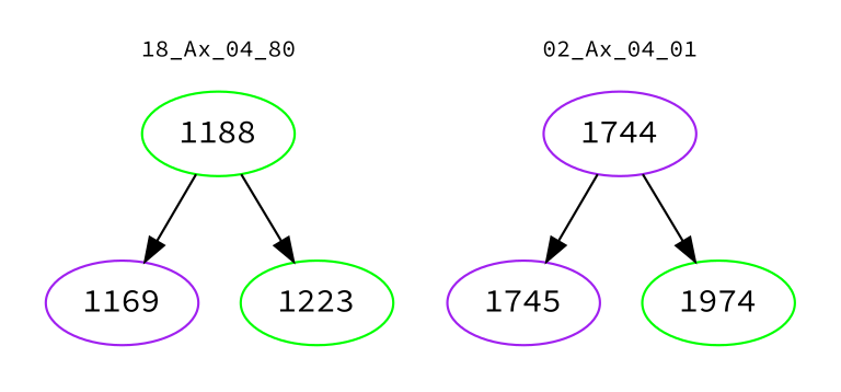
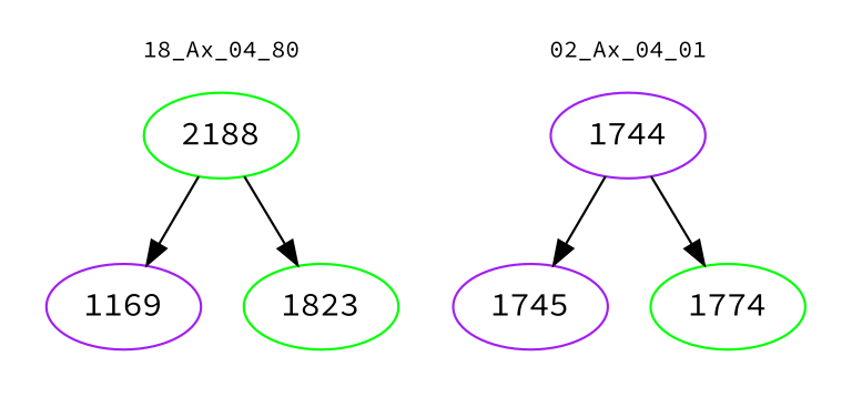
  digraph {
    fontname="Source Code Pro"
    node [color=green fontname="Source Code Pro"]
    edge [color=black fontname="Source Code Pro"]
-   n1 [label=1188]
+   n1 [label=2188]
    n2 [color=purple label=1169]
-   n3 [label=1223]
+   n3 [label=1823]
    n4 [color=purple label=1744]
    n5 [color=purple label=1745]
-   n6 [label=1974]
+   n6 [label=1774]
    subgraph cluster_1 {
      color=white
      fontsize=10
      label="18_Ax_04_80"
      n1
      n2
      n3
    }
    subgraph cluster_2 {
      color=white
      fontsize=10
      label="02_Ax_04_01"
      n4
      n5
      n6
    }
    n1 -> n2
    n1 -> n3
    n4 -> n5
    n4 -> n6
  }
